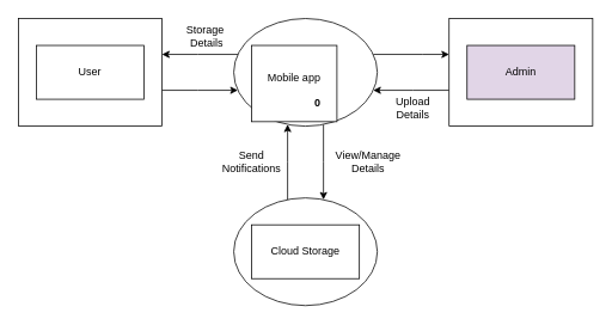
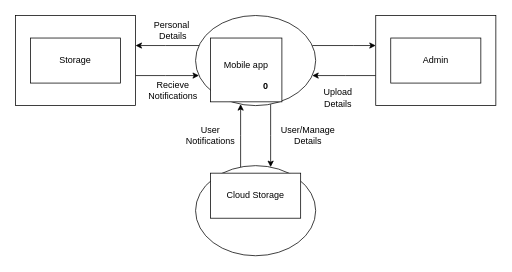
  <mxCell id="0" />
  <mxCell id="1" parent="0" />
  <mxCell id="2" value="" style="edgeStyle=orthogonalEdgeStyle;rounded=0;orthogonalLoop=1;jettySize=auto;html=1;" edge="1" parent="1" source="5" target="7"><mxGeometry relative="1" as="geometry"><Array as="points"><mxPoint x="360" y="180" /><mxPoint x="360" y="180" /></Array></mxGeometry></mxCell>
  <mxCell id="3" value="" style="edgeStyle=orthogonalEdgeStyle;rounded=0;orthogonalLoop=1;jettySize=auto;html=1;" edge="1" parent="1" source="5" target="9"><mxGeometry relative="1" as="geometry"><Array as="points"><mxPoint x="470" y="60" /><mxPoint x="470" y="60" /></Array></mxGeometry></mxCell>
  <mxCell id="4" value="" style="edgeStyle=orthogonalEdgeStyle;rounded=0;orthogonalLoop=1;jettySize=auto;html=1;" edge="1" parent="1" source="5" target="11"><mxGeometry relative="1" as="geometry"><Array as="points"><mxPoint x="220" y="60" /><mxPoint x="220" y="60" /></Array></mxGeometry></mxCell>
  <mxCell id="5" value="" style="ellipse;whiteSpace=wrap;html=1;" vertex="1" parent="1"><mxGeometry x="260" y="20" width="160" height="120" as="geometry" /></mxCell>
  <mxCell id="6" value="" style="edgeStyle=orthogonalEdgeStyle;rounded=0;orthogonalLoop=1;jettySize=auto;html=1;" edge="1" parent="1" source="7" target="5"><mxGeometry relative="1" as="geometry"><Array as="points"><mxPoint x="320" y="180" /><mxPoint x="320" y="180" /></Array></mxGeometry></mxCell>
  <mxCell id="7" value="" style="ellipse;whiteSpace=wrap;html=1;" vertex="1" parent="1"><mxGeometry x="260" y="220" width="160" height="120" as="geometry" /></mxCell>
  <mxCell id="8" value="" style="edgeStyle=orthogonalEdgeStyle;rounded=0;orthogonalLoop=1;jettySize=auto;html=1;" edge="1" parent="1" source="9" target="5"><mxGeometry relative="1" as="geometry"><Array as="points"><mxPoint x="460" y="100" /><mxPoint x="460" y="100" /></Array></mxGeometry></mxCell>
  <mxCell id="9" value="" style="whiteSpace=wrap;html=1;" vertex="1" parent="1"><mxGeometry x="500" y="20" width="160" height="120" as="geometry" /></mxCell>
  <mxCell id="10" value="" style="edgeStyle=orthogonalEdgeStyle;rounded=0;orthogonalLoop=1;jettySize=auto;html=1;" edge="1" parent="1" source="11" target="5"><mxGeometry relative="1" as="geometry"><Array as="points"><mxPoint x="220" y="100" /><mxPoint x="220" y="100" /></Array></mxGeometry></mxCell>
  <mxCell id="11" value="" style="whiteSpace=wrap;html=1;" vertex="1" parent="1"><mxGeometry x="20" y="20" width="160" height="120" as="geometry" /></mxCell>
- <mxCell id="12" value="Storage&amp;nbsp;&lt;br&gt;Details" style="text;html=1;strokeColor=none;fillColor=none;align=center;verticalAlign=middle;whiteSpace=wrap;rounded=0;" vertex="1" parent="1"><mxGeometry x="210" y="30" width="40" height="20" as="geometry" /></mxCell>
- <mxCell id="13" value="User" style="rounded=0;whiteSpace=wrap;html=1;" vertex="1" parent="1"><mxGeometry x="40" y="50" width="120" height="60" as="geometry" /></mxCell>
- <mxCell id="14" value="Admin" style="rounded=0;whiteSpace=wrap;html=1;fillColor=#e1d5e7;" vertex="1" parent="1"><mxGeometry x="520" y="50" width="120" height="60" as="geometry" /></mxCell>
+ <mxCell id="12" value="Personal&amp;nbsp;&lt;br&gt;Details" style="text;html=1;strokeColor=none;fillColor=none;align=center;verticalAlign=middle;whiteSpace=wrap;rounded=0;" vertex="1" parent="1"><mxGeometry x="210" y="30" width="40" height="20" as="geometry" /></mxCell>
+ <mxCell id="13" value="Storage" style="rounded=0;whiteSpace=wrap;html=1;" vertex="1" parent="1"><mxGeometry x="40" y="50" width="120" height="60" as="geometry" /></mxCell>
+ <mxCell id="14" value="Admin" style="rounded=0;whiteSpace=wrap;html=1;" vertex="1" parent="1"><mxGeometry x="520" y="50" width="120" height="60" as="geometry" /></mxCell>
  <mxCell id="15" value="&lt;br&gt;Mobile app&lt;br&gt;&lt;div&gt;&lt;span&gt;&lt;br&gt;&lt;/span&gt;&lt;/div&gt;&lt;div style=&quot;text-align: right&quot;&gt;&lt;span&gt;&lt;b&gt;0&lt;/b&gt;&lt;/span&gt;&lt;/div&gt;" style="rounded=0;whiteSpace=wrap;html=1;align=center;" vertex="1" parent="1"><mxGeometry x="280" y="50" width="95" height="85" as="geometry" /></mxCell>
- <mxCell id="16" value="Cloud Storage" style="rounded=0;whiteSpace=wrap;html=1;" vertex="1" parent="1"><mxGeometry x="280" y="250" width="120" height="60" as="geometry" /></mxCell>
- <mxCell id="18" value="Upload Details" style="text;html=1;strokeColor=none;fillColor=none;align=center;verticalAlign=middle;whiteSpace=wrap;rounded=0;" vertex="1" parent="1"><mxGeometry x="440" y="110" width="40" height="20" as="geometry" /></mxCell>
- <mxCell id="19" value="Send Notifications" style="text;html=1;strokeColor=none;fillColor=none;align=center;verticalAlign=middle;whiteSpace=wrap;rounded=0;" vertex="1" parent="1"><mxGeometry x="260" y="170" width="40" height="20" as="geometry" /></mxCell>
- <mxCell id="20" value="View/Manage Details" style="text;html=1;strokeColor=none;fillColor=none;align=center;verticalAlign=middle;whiteSpace=wrap;rounded=0;direction=west;" vertex="1" parent="1"><mxGeometry x="390" y="170" width="40" height="20" as="geometry" /></mxCell>
+ <mxCell id="16" value="Cloud Storage" style="rounded=0;whiteSpace=wrap;html=1;" vertex="1" parent="1"><mxGeometry x="280" y="230" width="120" height="60" as="geometry" /></mxCell>
+ <mxCell id="17" value="Recieve Notifications" style="text;html=1;strokeColor=none;fillColor=none;align=center;verticalAlign=middle;whiteSpace=wrap;rounded=0;" vertex="1" parent="1"><mxGeometry x="210" y="110" width="40" height="20" as="geometry" /></mxCell>
+ <mxCell id="18" value="Upload Details" style="text;html=1;strokeColor=none;fillColor=none;align=center;verticalAlign=middle;whiteSpace=wrap;rounded=0;" vertex="1" parent="1"><mxGeometry x="430" y="120" width="40" height="20" as="geometry" /></mxCell>
+ <mxCell id="19" value="User Notifications" style="text;html=1;strokeColor=none;fillColor=none;align=center;verticalAlign=middle;whiteSpace=wrap;rounded=0;" vertex="1" parent="1"><mxGeometry x="260" y="170" width="40" height="20" as="geometry" /></mxCell>
+ <mxCell id="20" value="User/Manage Details" style="text;html=1;strokeColor=none;fillColor=none;align=center;verticalAlign=middle;whiteSpace=wrap;rounded=0;direction=west;" vertex="1" parent="1"><mxGeometry x="390" y="170" width="40" height="20" as="geometry" /></mxCell>
